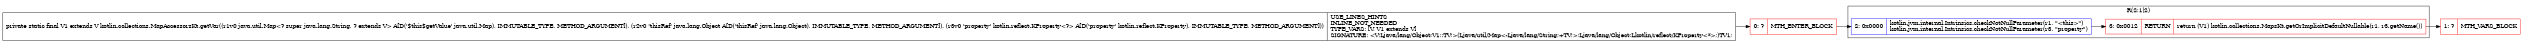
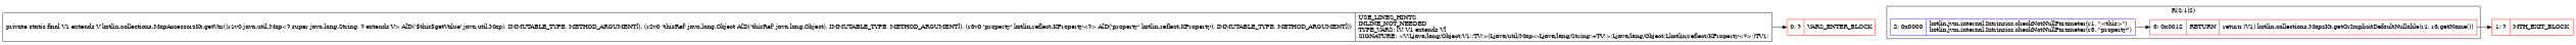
  digraph {
    rankdir=LR
    node [color=red shape=record]
    n1 [color=blue label="{2\:\ 0x0000|kotlin.jvm.internal.Intrinsics.checkNotNullParameter(r1, \"\<this\>\")\lkotlin.jvm.internal.Intrinsics.checkNotNullParameter(r3, \"property\")\l}"]
    n2 [label="{3\:\ 0x0012|RETURN\l|return (V1) kotlin.collections.MapsKt.getOrImplicitDefaultNullable(r1, r3.getName())\l}"]
-   n3 [label="{1\:\ ?|MTH_VARS_BLOCK\l}"]
-   n4 [label="{0\:\ ?|MTH_ENTER_BLOCK\l}"]
+   n3 [label="{1\:\ ?|MTH_EXIT_BLOCK\l}"]
+   n4 [label="{0\:\ ?|VARS_ENTER_BLOCK\l}"]
    n5 [label="{private static final V1 extends V kotlin.collections.MapAccessorsKt.getVar((r1v0 java.util.Map\<? super java.lang.String, ? extends V\> A[D('$this$getValue' java.util.Map), IMMUTABLE_TYPE, METHOD_ARGUMENT]), (r2v0 'thisRef' java.lang.Object A[D('thisRef' java.lang.Object), IMMUTABLE_TYPE, METHOD_ARGUMENT]), (r3v0 'property' kotlin.reflect.KProperty\<?\> A[D('property' kotlin.reflect.KProperty), IMMUTABLE_TYPE, METHOD_ARGUMENT]))  | USE_LINES_HINTS\lINLINE_NOT_NEEDED\lTYPE_VARS: [V, V1 extends V]\lSIGNATURE: \<V:Ljava\/lang\/Object;V1::TV;\>(Ljava\/util\/Map\<\-Ljava\/lang\/String;+TV;\>;Ljava\/lang\/Object;Lkotlin\/reflect\/KProperty\<*\>;)TV1;\l}" color=""]
    subgraph cluster_1 {
      label="R(2:1|2)"
      n1
      n2
    }
    n1 -> n2
    n2 -> n3
-   n4 -> n1
    n5 -> n4
  }
